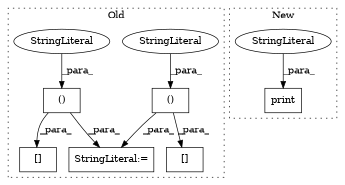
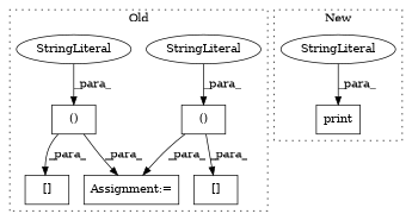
  digraph {
    node [a=45 l=104 s=4474 shape=box]
    n1 [a=106 label="()"]
-   n2 [a=7 l=2 label="StringLiteral:=" s=4953]
+   n2 [a=7 l=2 label="Assignment:=" s=4953]
    n3 [l=17 label=StringLiteral shape=ellipse]
    n4 [a=2 l="11,2" label="[]" s="4463,4578"]
    n5 [a=106 label="()" s=4211]
    n6 [l=16 label=StringLiteral s=4299 shape=ellipse]
    n7 [a=2 l="11,2" label="[]" s="4200,4315"]
    n8 [a=32 l="6,1" label=print s="1376,1410"]
    n9 [l=15 label=StringLiteral s=1382 shape=ellipse]
    subgraph cluster_1 {
      label=Old
      style=dotted
      n1
      n2
      n3
      n4
      n5
      n6
      n7
    }
    subgraph cluster_2 {
      label=New
      style=dotted
      n8
      n9
    }
    n1 -> n2 [label=_para_]
    n1 -> n4 [label=_para_]
    n3 -> n1 [label=_para_]
    n5 -> n2 [label=_para_]
    n5 -> n7 [label=_para_]
    n6 -> n5 [label=_para_]
    n9 -> n8 [label=_para_]
  }
